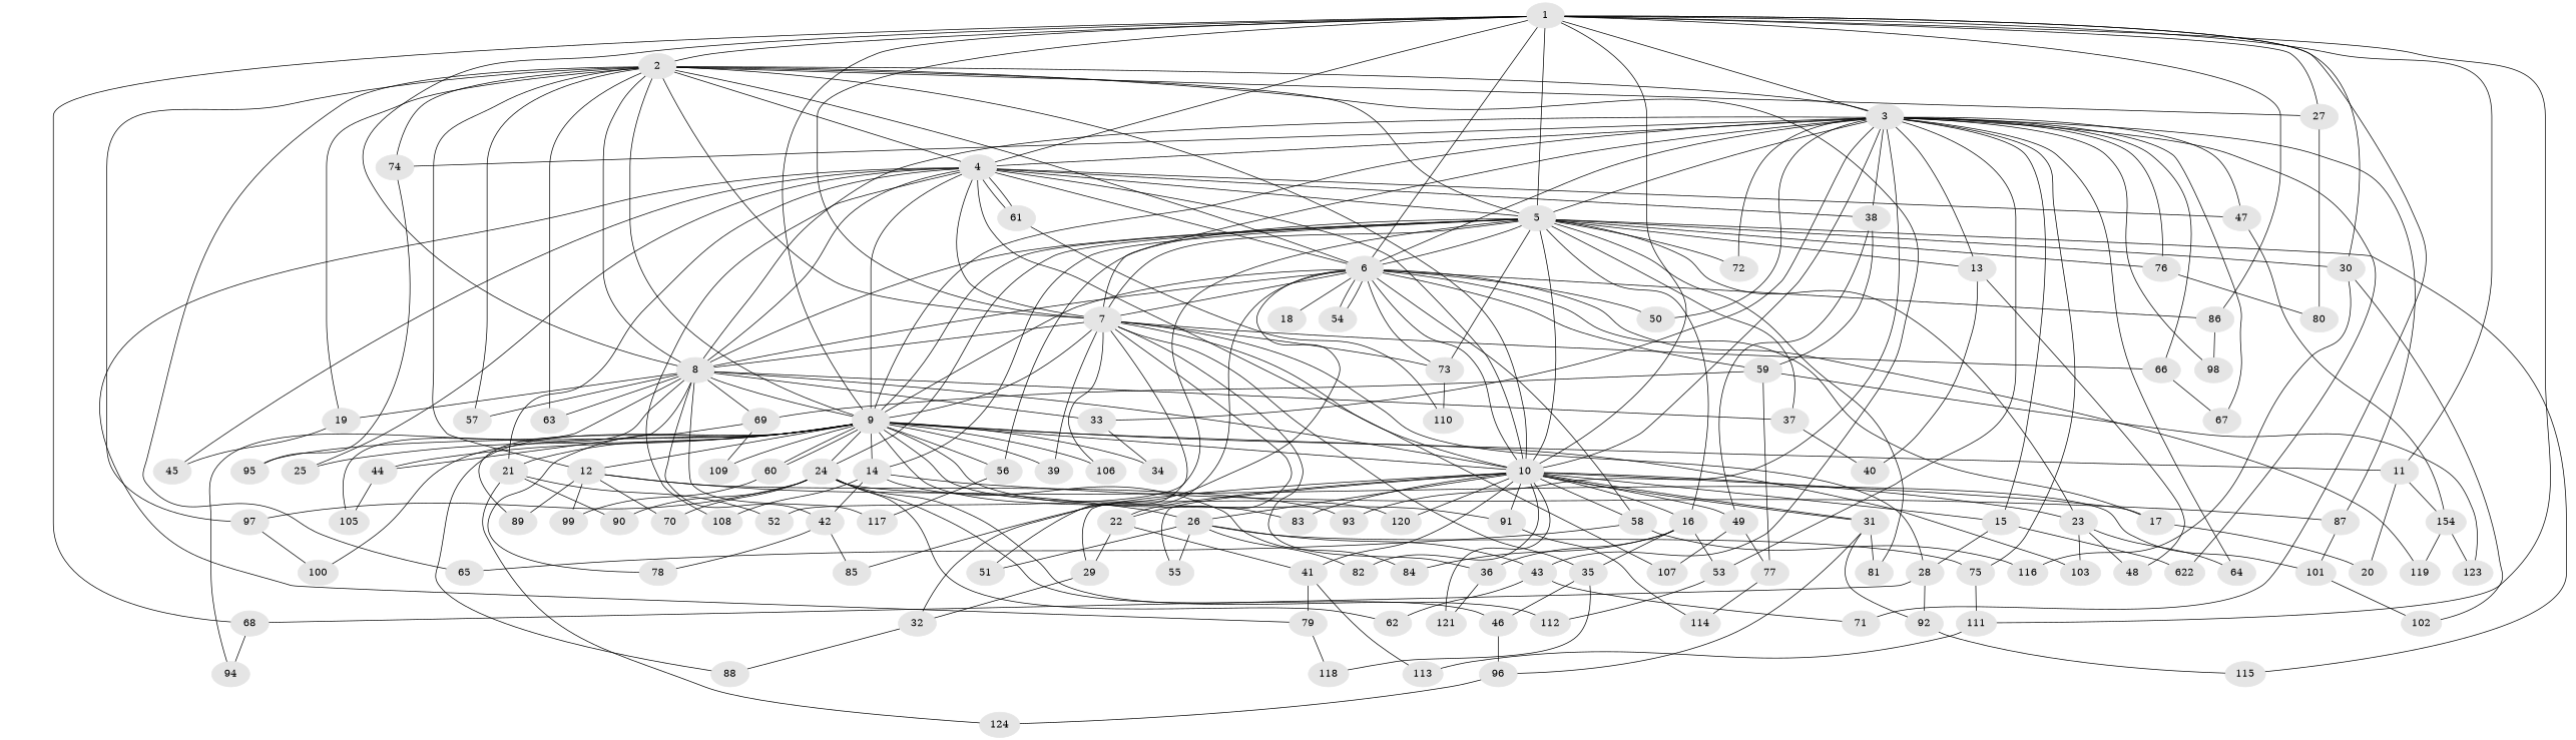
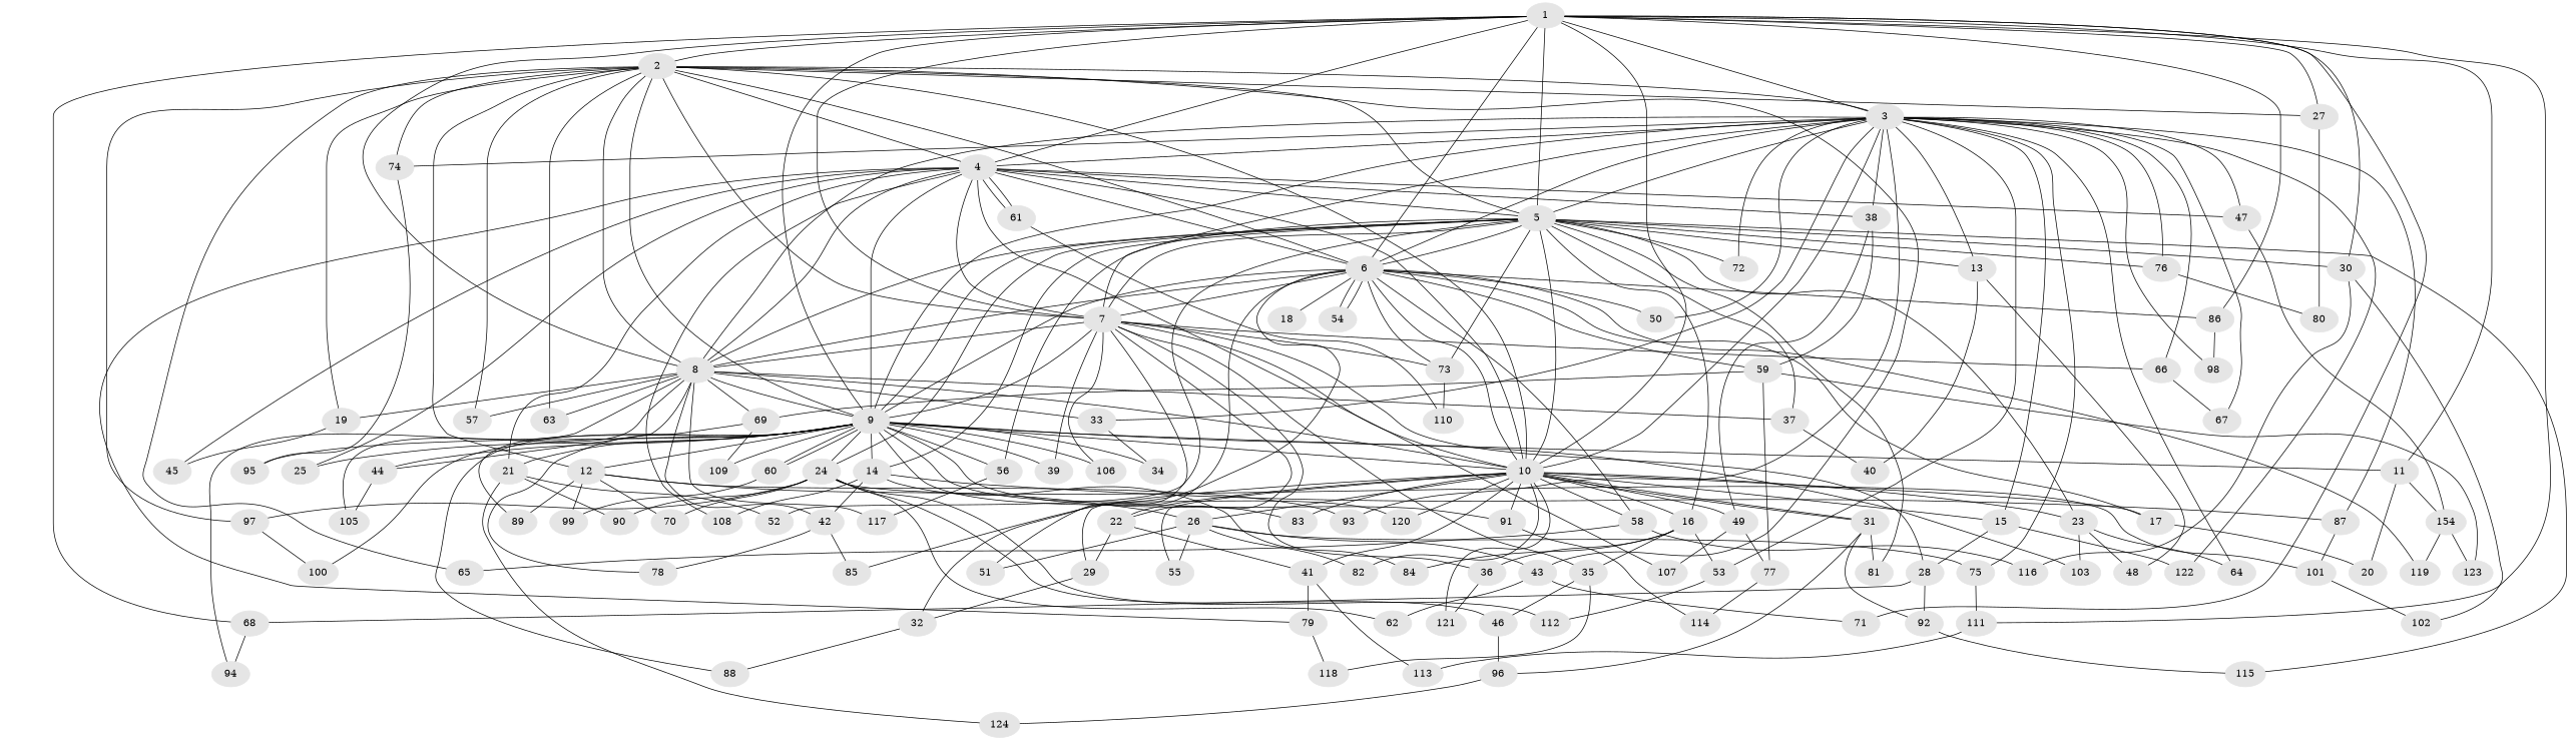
  graph {
    node [color=gray90 style=filled]
    1
    2
    3
    4
    5
    6
    7
    8
    9
    10
    11
    27
    30
    68
    71
    86
    111
    12
    19
    43
    57
    63
    65
    74
    97
    13
    15
    33
    38
    47
    50
    53
    64
    66
    67
    72
    75
    76
    87
    93
    98
-   122 [label=622]
+   122
    21
    25
    45
    61
    79
    107
    108
    14
    16
    23
    24
    37
    52
    56
    81
    115
    73
    18
    17
    32
    54
    58
    59
    85
    119
    22
    28
    35
    36
    39
    51
    106
    42
    44
    69
    94
    105
    117
    34
    60
    78
    83
    88
    91
    95
    100
    103
    109
    120
    26
    29
    31
    41
    49
    55
    82
    121
    20
    n101 [label=154]
    80
    102
    116
    113
    70
    89
    99
    62
    40
    48
    112
    101
    90
    124
    110
    118
    84
    46
    77
    123
    92
    114
    96
    1 -- 2
    1 -- 3
    1 -- 4
    1 -- 5
    1 -- 6
    1 -- 7
    1 -- 8
    1 -- 9
    1 -- 10
    1 -- 11
    1 -- 27
    1 -- 30
    1 -- 68
    1 -- 71
    1 -- 86
    1 -- 111
    2 -- 3
    2 -- 4
    2 -- 5
    2 -- 6
    2 -- 7
    2 -- 8
    2 -- 9
    2 -- 10
    2 -- 27
    2 -- 12
    2 -- 19
    2 -- 43
    2 -- 57
    2 -- 63
    2 -- 65
    2 -- 74
    2 -- 97
    3 -- 4
    3 -- 5
    3 -- 6
    3 -- 7
    3 -- 8
    3 -- 9
    3 -- 10
    3 -- 74
    3 -- 13
    3 -- 15
    3 -- 33
    3 -- 38
    3 -- 47
    3 -- 50
    3 -- 53
    3 -- 64
    3 -- 66
    3 -- 67
    3 -- 72
    3 -- 75
    3 -- 76
    3 -- 87
    3 -- 93
    3 -- 98
    3 -- 122
    4 -- 5
    4 -- 6
    4 -- 7
    4 -- 8
    4 -- 9
    4 -- 10
    4 -- 38
    4 -- 47
    4 -- 21
    4 -- 25
    4 -- 45
    4 -- 61
    4 -- 61
    4 -- 79
    4 -- 107
    4 -- 108
    5 -- 6
    5 -- 7
    5 -- 8
    5 -- 9
    5 -- 10
    5 -- 30
    5 -- 13
    5 -- 72
    5 -- 76
    5 -- 14
    5 -- 16
    5 -- 23
    5 -- 24
    5 -- 37
    5 -- 52
    5 -- 56
    5 -- 81
    5 -- 115
    5 -- 73
    6 -- 7
    6 -- 8
    6 -- 9
    6 -- 10
    6 -- 86
    6 -- 50
    6 -- 73
    6 -- 18
    6 -- 17
    6 -- 32
    6 -- 54
    6 -- 54
    6 -- 58
    6 -- 59
    6 -- 85
    6 -- 119
    7 -- 8
    7 -- 9
    7 -- 10
    7 -- 66
    7 -- 73
    7 -- 22
    7 -- 28
    7 -- 35
    7 -- 36
    7 -- 39
    7 -- 51
    7 -- 106
    8 -- 9
    8 -- 10
    8 -- 19
    8 -- 57
    8 -- 63
    8 -- 33
    8 -- 37
    8 -- 42
    8 -- 44
    8 -- 69
    8 -- 94
    8 -- 105
    8 -- 117
    9 -- 10
    9 -- 11
    9 -- 12
    9 -- 21
    9 -- 25
    9 -- 14
    9 -- 24
    9 -- 56
    9 -- 39
    9 -- 106
    9 -- 44
    9 -- 34
    9 -- 60
    9 -- 60
    9 -- 78
    9 -- 83
    9 -- 88
    9 -- 91
    9 -- 95
    9 -- 100
    9 -- 103
    9 -- 109
    9 -- 120
    10 -- 15
    10 -- 16
    10 -- 23
    10 -- 17
    10 -- 58
    10 -- 22
    10 -- 83
    10 -- 91
    10 -- 120
    10 -- 26
    10 -- 29
    10 -- 31
    10 -- 31
    10 -- 41
    10 -- 49
    10 -- 55
    10 -- 82
    10 -- 121
    11 -- 20
    11 -- n101
    27 -- 80
    30 -- 102
    30 -- 116
    68 -- 94
    86 -- 98
    111 -- 113
    12 -- 93
    12 -- 26
    12 -- 70
    12 -- 89
    12 -- 99
    19 -- 45
    43 -- 71
    43 -- 62
    74 -- 95
    97 -- 100
    13 -- 40
    13 -- 48
    15 -- 122
    15 -- 28
    33 -- 34
    38 -- 59
    38 -- 49
    47 -- n101
    53 -- 112
    66 -- 67
    75 -- 111
    76 -- 80
    87 -- 101
    21 -- 52
    21 -- 90
    21 -- 124
    61 -- 110
    79 -- 118
    14 -- 87
    14 -- 108
    14 -- 42
    14 -- 84
    16 -- 53
    16 -- 35
    16 -- 36
    16 -- 84
    23 -- 64
    23 -- 103
    23 -- 48
    24 -- 97
    24 -- 70
    24 -- 62
    24 -- 112
    24 -- 101
    24 -- 90
    24 -- 46
    37 -- 40
    56 -- 117
    73 -- 110
    17 -- 20
    32 -- 88
    58 -- 65
    58 -- 116
    59 -- 69
    59 -- 77
    59 -- 123
    22 -- 29
    22 -- 41
    28 -- 68
    28 -- 92
    35 -- 118
    35 -- 46
    36 -- 121
    42 -- 85
    42 -- 78
    44 -- 105
    69 -- 109
    69 -- 89
    60 -- 99
    91 -- 114
    26 -- 43
    26 -- 75
    26 -- 51
    26 -- 55
    26 -- 82
    29 -- 32
    31 -- 81
    31 -- 92
    31 -- 96
    41 -- 79
    41 -- 113
    49 -- 107
    49 -- 77
    n101 -- 119
    n101 -- 123
    101 -- 102
    46 -- 96
    77 -- 114
    92 -- 115
    96 -- 124
  }
